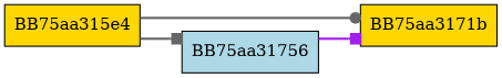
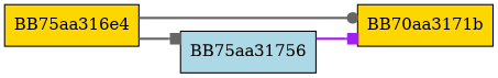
  digraph {
    rankdir=LR
    splines=ortho
    node [fillcolor=gold shape=box style=filled]
    edge [arrowhead=box color=gray40 style=bold]
-   BB75aa316e4 [label=BB75aa315e4]
-   BB75aa3171b
+   BB75aa316e4
+   BB75aa3171b [label=BB70aa3171b]
    n3 [fillcolor=lightblue label=BB75aa31756]
    BB75aa316e4 -> BB75aa3171b [arrowhead=dot]
    BB75aa316e4 -> n3
    n3 -> BB75aa3171b [color=purple]
  }
